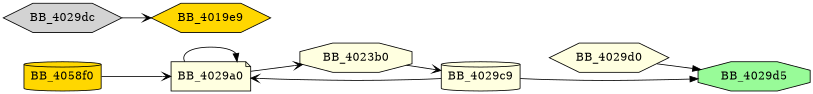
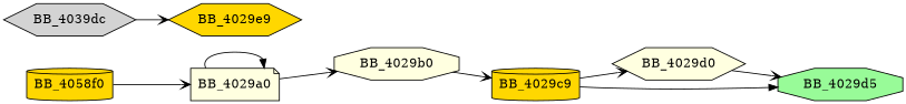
  digraph {
    rankdir=LR
    node [fillcolor=gold shape=hexagon style=filled]
    edge [arrowhead=vee]
    n1 [label=BB_4058f0 shape=cylinder]
    BB_4029a0 [fillcolor=lightyellow shape=note]
-   BB_4029b0 [fillcolor=lightyellow shape=octagon label=BB_4023b0]
-   BB_4029c9 [fillcolor=lightyellow shape=cylinder]
+   BB_4029b0 [fillcolor=lightyellow shape=octagon]
+   BB_4029c9 [shape=cylinder]
    BB_4029d0 [fillcolor=lightyellow]
    BB_4029d5 [fillcolor=palegreen shape=octagon]
-   BB_4029dc [fillcolor=lightgrey]
-   BB_4029e9 [label=BB_4019e9]
+   BB_4029dc [fillcolor=lightgrey label=BB_4039dc]
+   BB_4029e9
    n1 -> BB_4029a0
    BB_4029a0 -> BB_4029a0 [arrowhead=normal]
    BB_4029a0 -> BB_4029b0
    BB_4029b0 -> BB_4029c9
-   BB_4029c9 -> BB_4029a0
+   BB_4029c9 -> BB_4029d0
    BB_4029c9 -> BB_4029d5 [arrowhead=normal]
-   BB_4029d0 -> BB_4029d5 [arrowhead=normal]
+   BB_4029d0 -> BB_4029d5
    BB_4029dc -> BB_4029e9
  }
